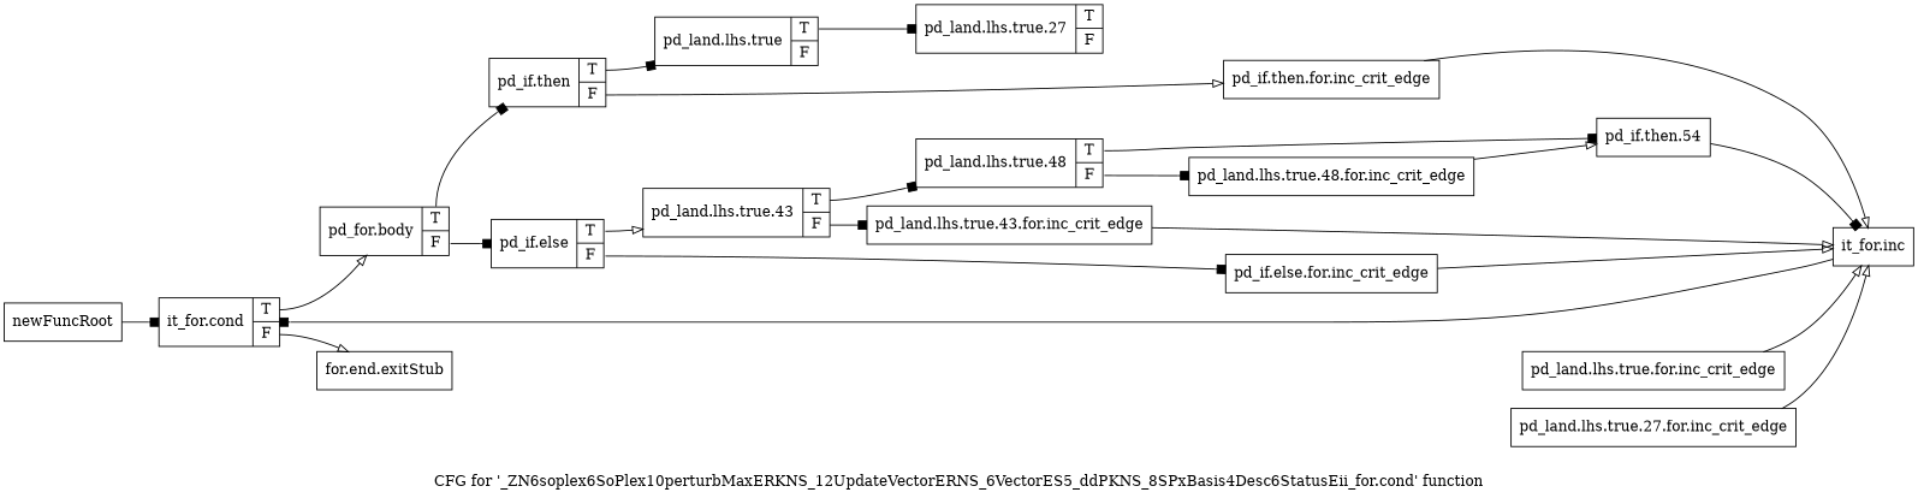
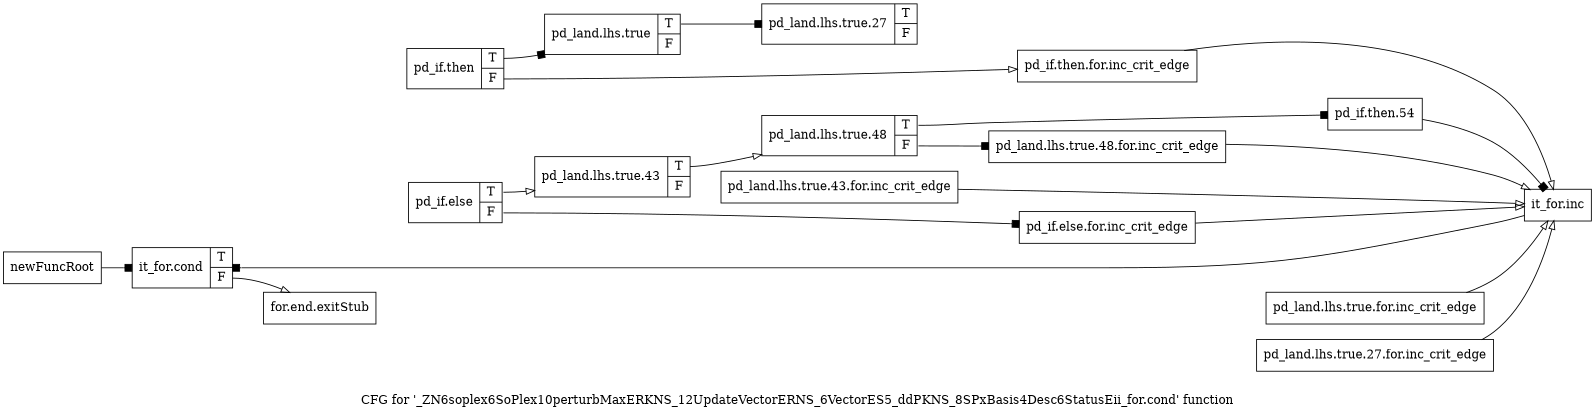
  digraph {
    label="CFG for '_ZN6soplex6SoPlex10perturbMaxERKNS_12UpdateVectorERNS_6VectorES5_ddPKNS_8SPxBasis4Desc6StatusEii_for.cond' function"
    rankdir=LR
    node [shape=record]
    edge [arrowhead=box]
    n1 [label="{newFuncRoot}"]
    n2 [label="{it_for.cond|{<s0>T|<s1>F}}"]
    n3 [label="{for.end.exitStub}"]
-   n4 [label="{pd_for.body|{<s0>T|<s1>F}}"]
    n5 [label="{pd_if.then|{<s0>T|<s1>F}}"]
    n6 [label="{pd_if.else|{<s0>T|<s1>F}}"]
    n7 [label="{pd_land.lhs.true|{<s0>T|<s1>F}}"]
    n8 [label="{pd_if.then.for.inc_crit_edge}"]
    n9 [label="{pd_land.lhs.true.43|{<s0>T|<s1>F}}"]
    n10 [label="{pd_if.else.for.inc_crit_edge}"]
    n11 [label="{pd_land.lhs.true.27|{<s0>T|<s1>F}}"]
    n12 [label="{it_for.inc}"]
    n13 [label="{pd_land.lhs.true.48|{<s0>T|<s1>F}}"]
    n14 [label="{pd_land.lhs.true.43.for.inc_crit_edge}"]
    n15 [label="{pd_if.then.54}"]
    n16 [label="{pd_land.lhs.true.48.for.inc_crit_edge}"]
    n17 [label="{pd_land.lhs.true.for.inc_crit_edge}"]
    n18 [label="{pd_land.lhs.true.27.for.inc_crit_edge}"]
    n1 -> n2
    n2 -> n3 [arrowhead=onormal tailport=s1]
-   n2 -> n4 [arrowhead=onormal tailport=s0]
-   n4 -> n5 [tailport=s0]
-   n4 -> n6 [tailport=s1]
    n5 -> n7 [tailport=s0]
    n5 -> n8 [arrowhead=onormal tailport=s1]
    n6 -> n9 [arrowhead=onormal tailport=s0]
    n6 -> n10 [tailport=s1]
    n7 -> n11 [tailport=s0]
    n8 -> n12 [arrowhead=onormal]
-   n9 -> n13 [tailport=s0]
-   n9 -> n14 [tailport=s1]
+   n9 -> n13 [arrowhead=onormal tailport=s0]
    n10 -> n12 [arrowhead=onormal]
    n12 -> n2
    n13 -> n15 [tailport=s0]
    n13 -> n16 [tailport=s1]
    n14 -> n12 [arrowhead=onormal]
    n15 -> n12
-   n16 -> n15 [arrowhead=onormal]
+   n16 -> n12 [arrowhead=onormal]
    n17 -> n12 [arrowhead=onormal]
    n18 -> n12 [arrowhead=onormal]
  }
